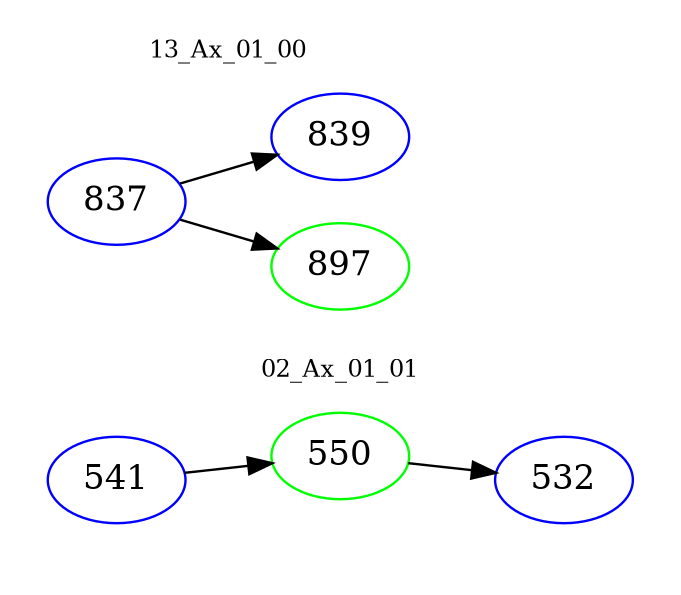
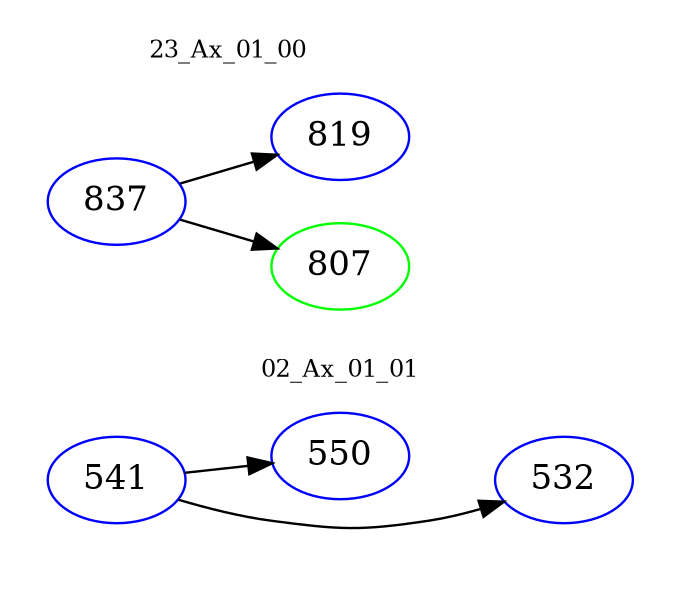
  digraph {
    rankdir=LR
    node [color=blue]
    edge [color=black]
    n1 [label=541]
    n2 [label=532]
-   n3 [color=green label=550]
+   n3 [label=550]
    n4 [label=837]
-   n5 [color=green label=897]
-   n6 [label=839]
+   n5 [color=green label=807]
+   n6 [label=819]
    subgraph cluster_1 {
      color=white
      fontsize=10
      label="02_Ax_01_01"
      n1
      n2
      n3
    }
    subgraph cluster_2 {
      color=white
      fontsize=10
-     label="13_Ax_01_00"
+     label="23_Ax_01_00"
      n4
      n5
      n6
    }
-   n3 -> n2
+   n1 -> n2
    n1 -> n3
    n4 -> n5
    n4 -> n6
  }
